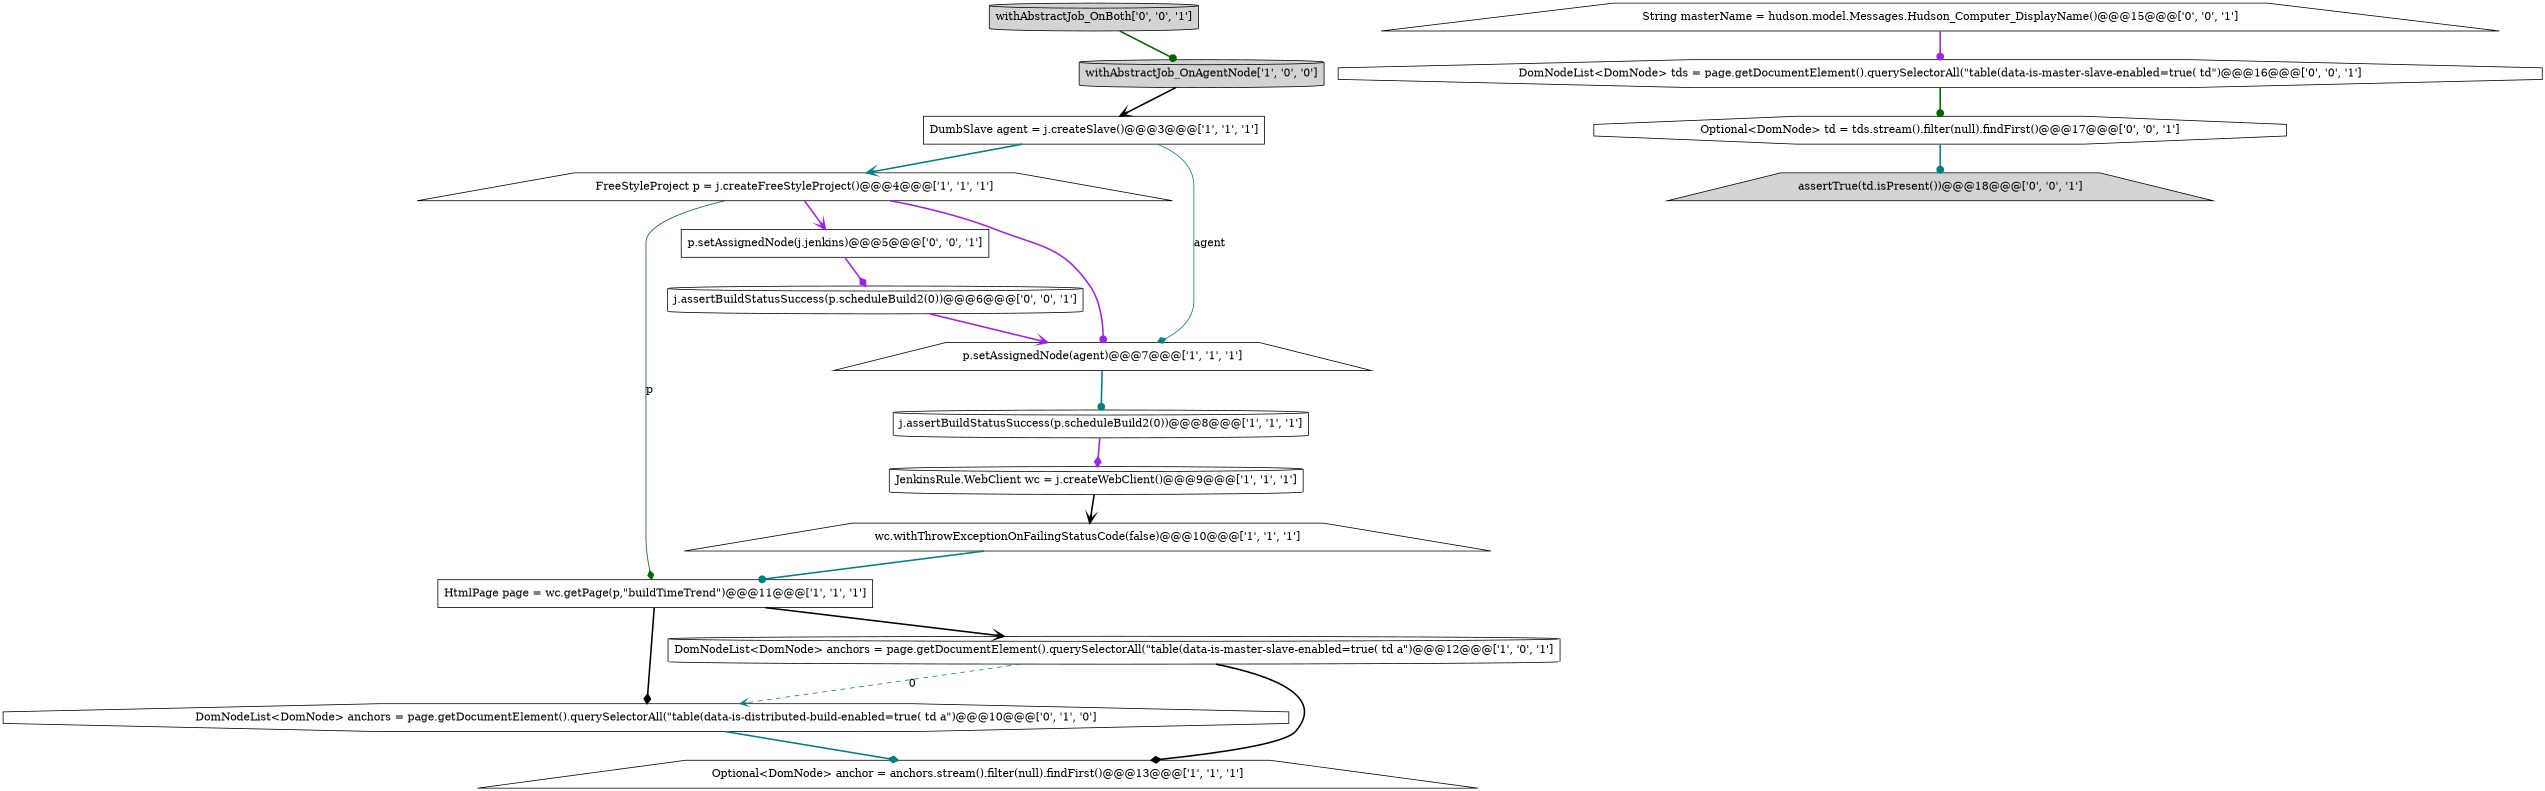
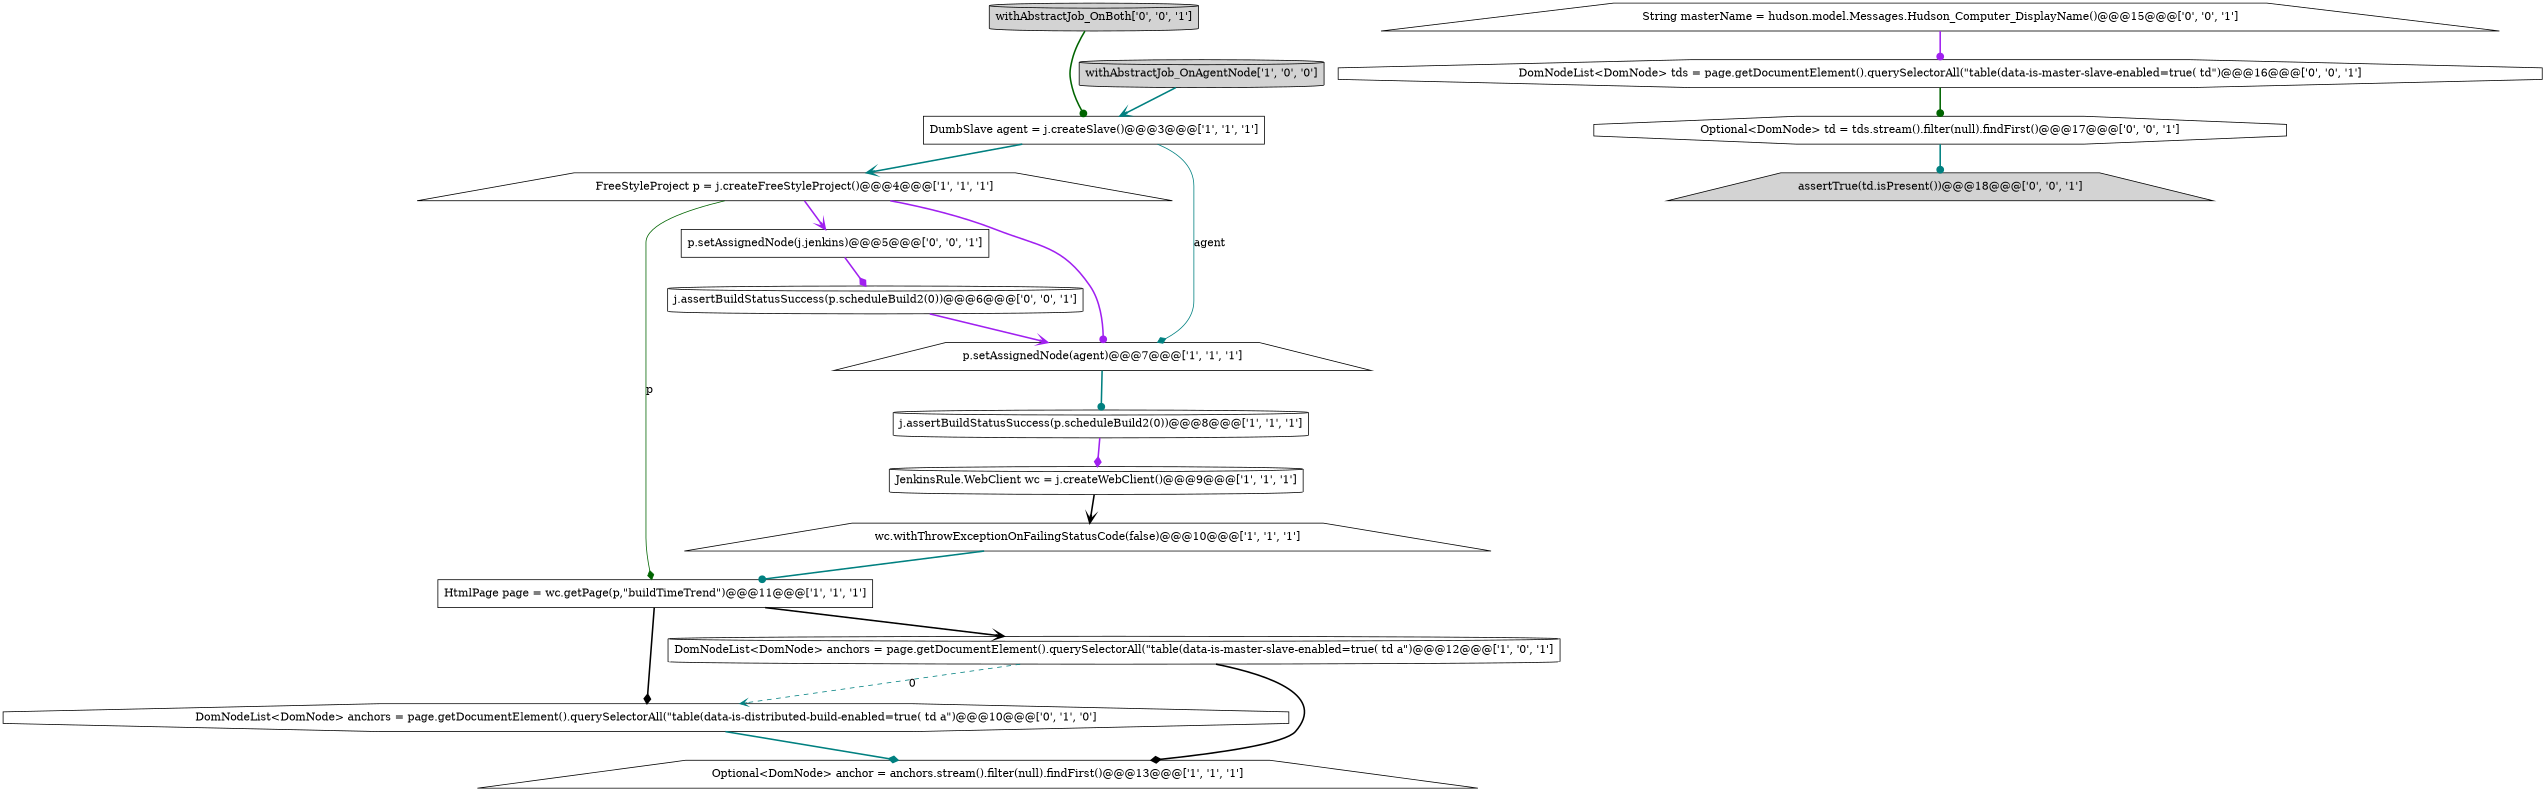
  digraph {
    node [fillcolor=white shape=cylinder style=filled]
    edge [arrowhead=dot color=teal style=bold]
    n1 [fillcolor=lightgray label="withAbstractJob_OnBoth['0', '0', '1']"]
    n2 [label="DumbSlave agent = j.createSlave()@@@3@@@['1', '1', '1']" shape=box]
    n3 [label="FreeStyleProject p = j.createFreeStyleProject()@@@4@@@['1', '1', '1']" shape=trapezium]
    n4 [label="p.setAssignedNode(agent)@@@7@@@['1', '1', '1']" shape=trapezium]
    n5 [label="wc.withThrowExceptionOnFailingStatusCode(false)@@@10@@@['1', '1', '1']" shape=trapezium]
    n6 [label="HtmlPage page = wc.getPage(p,\"buildTimeTrend\")@@@11@@@['1', '1', '1']" shape=box]
    n7 [label="DomNodeList<DomNode> anchors = page.getDocumentElement().querySelectorAll(\"table(data-is-distributed-build-enabled=true( td a\")@@@10@@@['0', '1', '0']" shape=octagon]
    n8 [label="DomNodeList<DomNode> anchors = page.getDocumentElement().querySelectorAll(\"table(data-is-master-slave-enabled=true( td a\")@@@12@@@['1', '0', '1']"]
    n9 [label="p.setAssignedNode(j.jenkins)@@@5@@@['0', '0', '1']" shape=box]
    n10 [label="j.assertBuildStatusSuccess(p.scheduleBuild2(0))@@@8@@@['1', '1', '1']"]
    n11 [label="j.assertBuildStatusSuccess(p.scheduleBuild2(0))@@@6@@@['0', '0', '1']"]
    n12 [label="Optional<DomNode> anchor = anchors.stream().filter(null).findFirst()@@@13@@@['1', '1', '1']" shape=trapezium]
    n13 [label="JenkinsRule.WebClient wc = j.createWebClient()@@@9@@@['1', '1', '1']"]
    n14 [fillcolor=lightgray label="assertTrue(td.isPresent())@@@18@@@['0', '0', '1']" shape=trapezium]
    n15 [fillcolor=lightgray label="withAbstractJob_OnAgentNode['1', '0', '0']"]
    n16 [label="String masterName = hudson.model.Messages.Hudson_Computer_DisplayName()@@@15@@@['0', '0', '1']" shape=trapezium]
    n17 [label="DomNodeList<DomNode> tds = page.getDocumentElement().querySelectorAll(\"table(data-is-master-slave-enabled=true( td\")@@@16@@@['0', '0', '1']" shape=octagon]
    n18 [label="Optional<DomNode> td = tds.stream().filter(null).findFirst()@@@17@@@['0', '0', '1']" shape=octagon]
-   n1 -> n15 [color=darkgreen]
+   n1 -> n2 [color=darkgreen]
    n2 -> n3 [arrowhead=vee]
    n2 -> n4 [arrowhead=diamond label=agent style=solid]
    n3 -> n4 [color=purple]
    n3 -> n6 [arrowhead=diamond color=darkgreen label=p style=solid]
    n3 -> n9 [arrowhead=vee color=purple]
    n4 -> n10
    n5 -> n6
    n6 -> n7 [arrowhead=diamond color=black]
    n6 -> n8 [arrowhead=vee color=black]
    n7 -> n12 [arrowhead=diamond]
    n8 -> n7 [arrowhead=vee label=0 style=dashed]
    n8 -> n12 [arrowhead=diamond color=black]
    n9 -> n11 [arrowhead=diamond color=purple]
    n10 -> n13 [arrowhead=diamond color=purple]
    n11 -> n4 [arrowhead=vee color=purple]
    n13 -> n5 [arrowhead=vee color=black]
-   n15 -> n2 [arrowhead=vee color=black]
+   n15 -> n2 [arrowhead=vee]
    n16 -> n17 [color=purple]
    n17 -> n18 [color=darkgreen]
    n18 -> n14
  }
